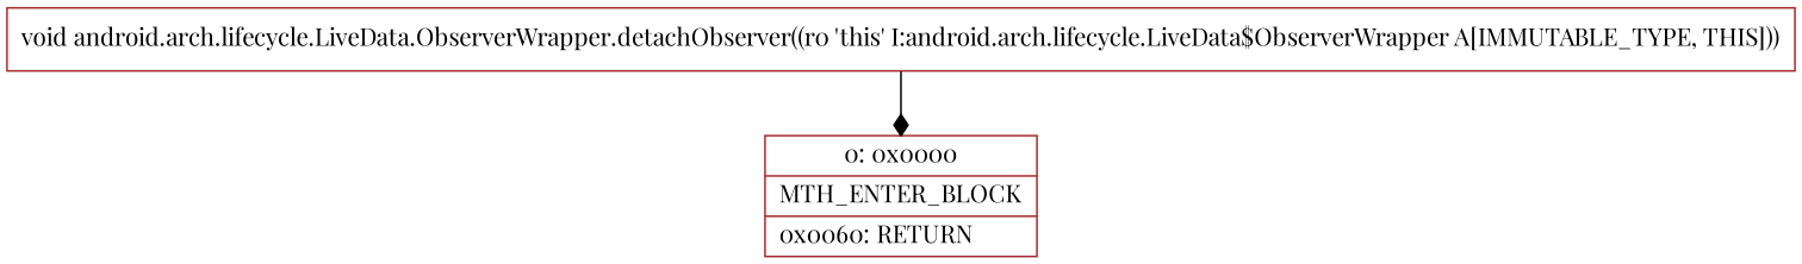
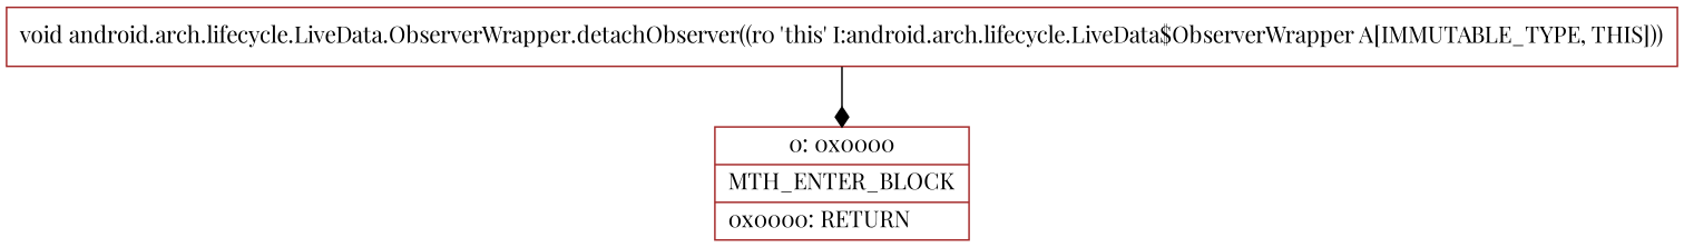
  digraph {
    fontname="Playfair Display"
    node [shape=record color=brown fontname="Playfair Display"]
-   n1 [label="{0\:\ 0x0000|MTH_ENTER_BLOCK\l|0x0060: RETURN   \l}"]
+   n1 [label="{0\:\ 0x0000|MTH_ENTER_BLOCK\l|0x0000: RETURN   \l}"]
    n2 [label="{void android.arch.lifecycle.LiveData.ObserverWrapper.detachObserver((r0 'this' I:android.arch.lifecycle.LiveData$ObserverWrapper A[IMMUTABLE_TYPE, THIS])) }"]
    n2 -> n1 [arrowhead=diamond fontname="Playfair Display"]
  }
